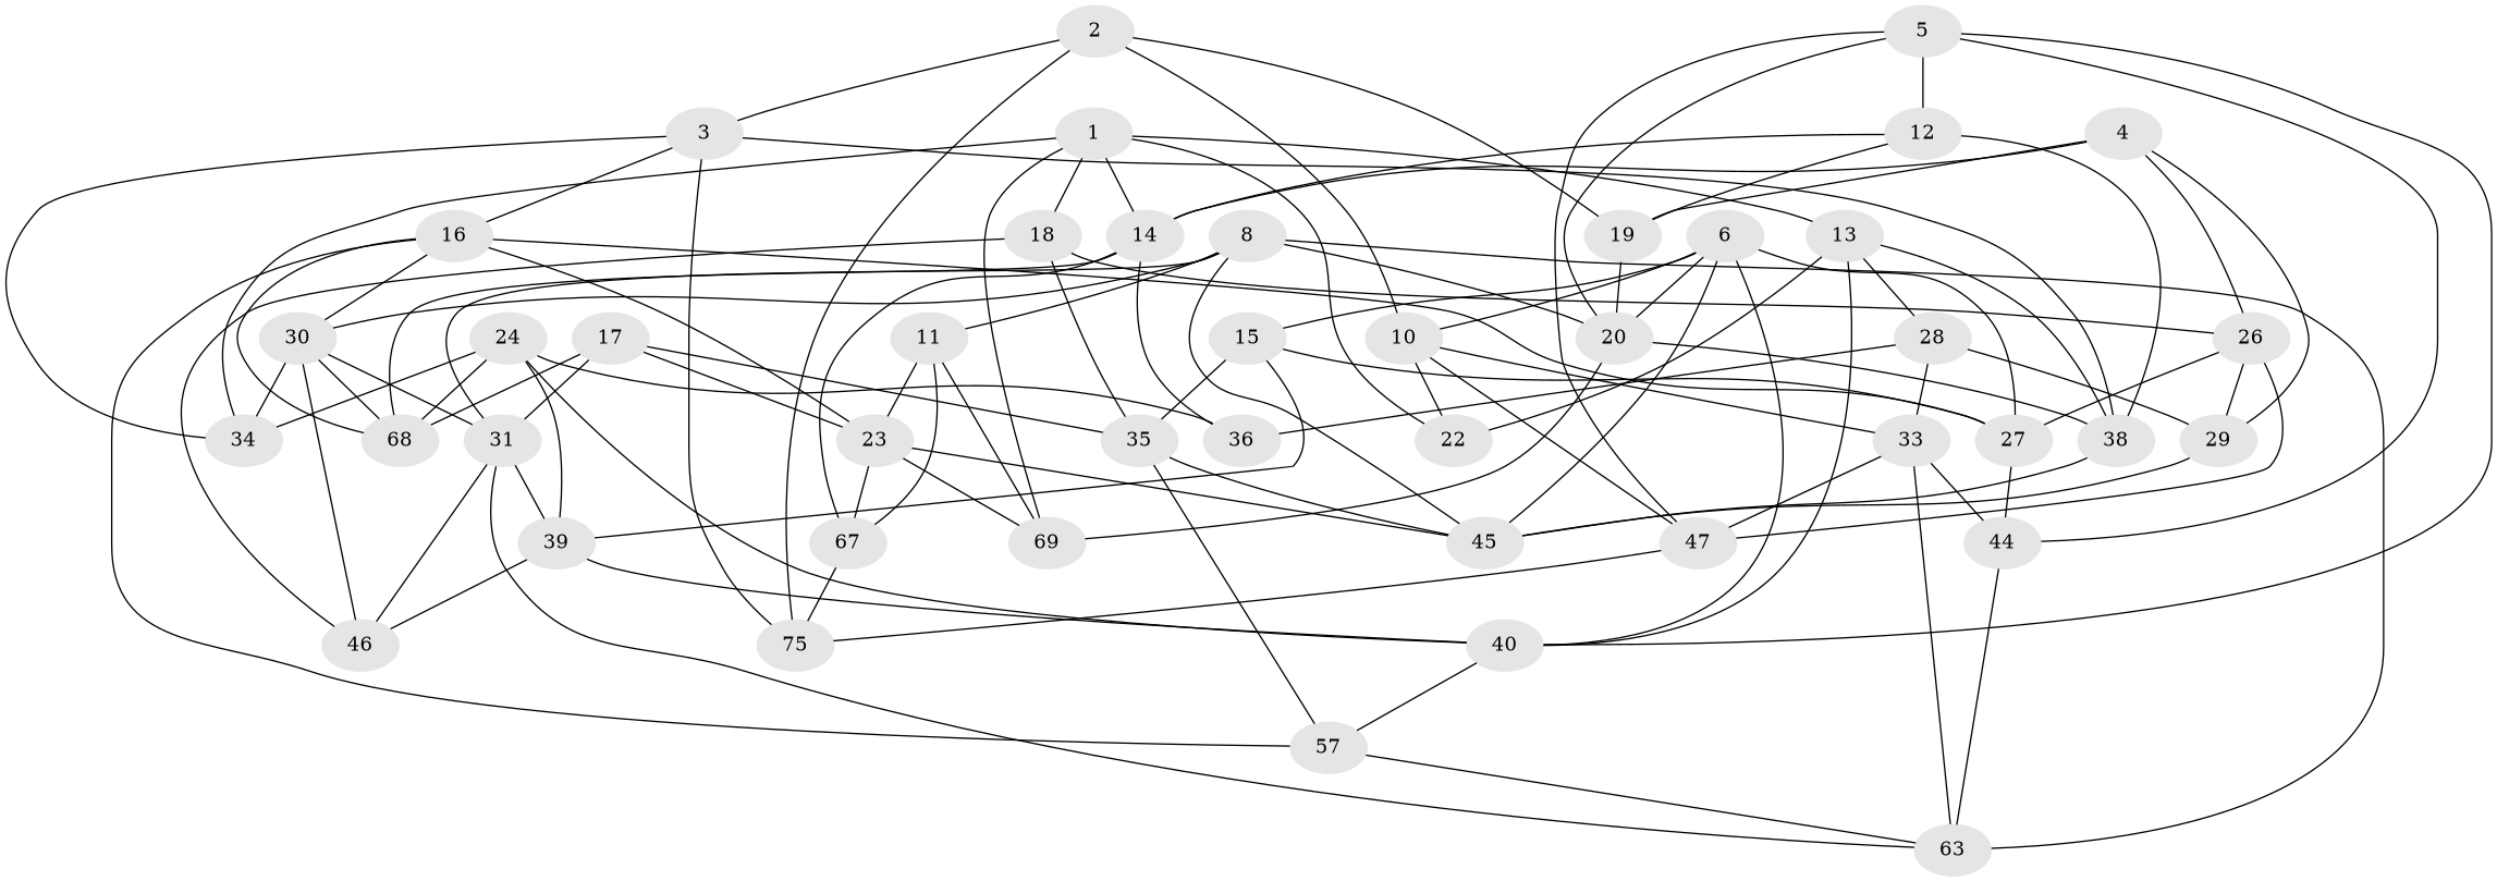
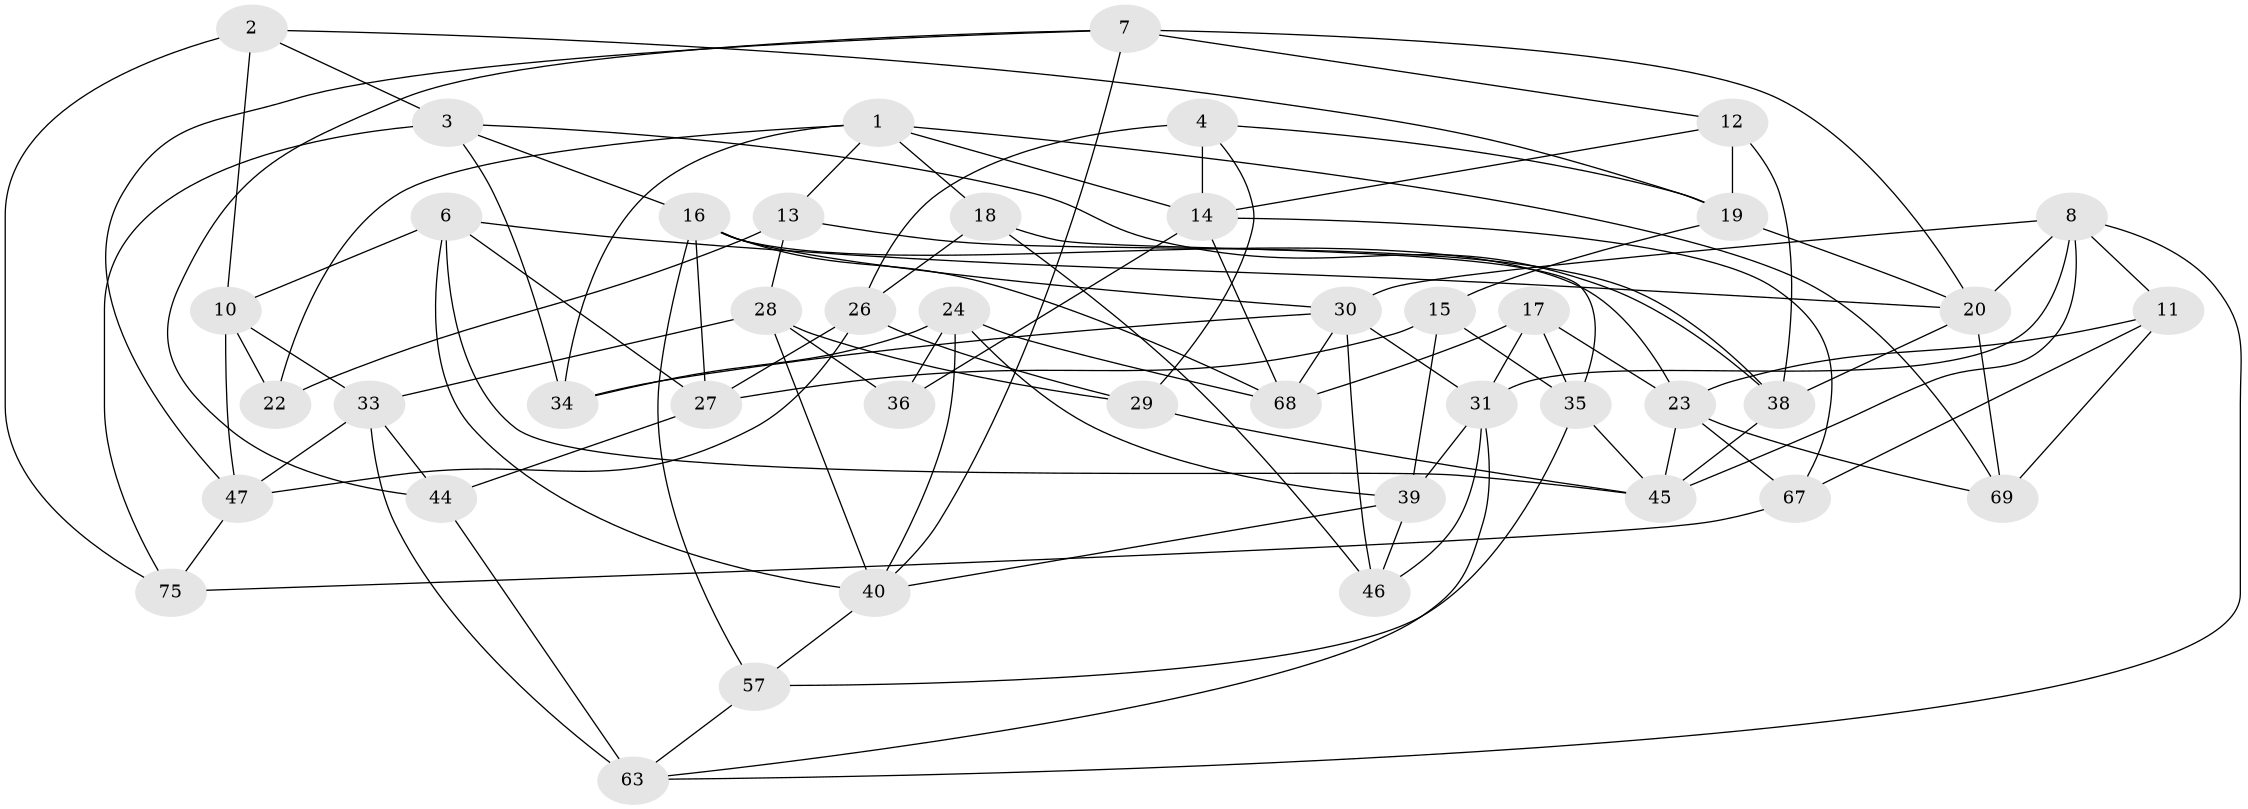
  graph {
    node [color=gray90 style=filled]
    1 [super="+58"]
    13 [super="+56"]
    18 [super="+66"]
    22
    34
    69
    14 [super="+60"]
    38 [super="+73"]
    40 [super="+41"]
    28
    17 [super="+65"]
    31 [super="+62"]
    23 [super="+37"]
    68 [super="+72"]
    35 [super="+49"]
    26 [super="+59"]
    46
    2 [super="+7"]
    3 [super="+70"]
    10 [super="+21"]
    19
    75
    16 [super="+25"]
    47 [super="+52"]
    33 [super="+61"]
    20 [super="+71"]
    27 [super="+32"]
    30 [super="+43"]
    57
    45 [super="+53"]
    4 [super="+9"]
    29
    67
    36
-   5 [super="+55"]
+   5 [super="+55" label=7]
    12 [super="+64"]
    44 [super="+51"]
    63 [super="+74"]
    6 [super="+54"]
    15
    39
    8 [super="+48"]
    11
    24 [super="+50"]
    1 -- 13
    1 -- 18
    1 -- 22
    1 -- 34
    1 -- 69
    1 -- 14
    13 -- 22 [weight=2]
    13 -- 38
-   13 -- 40
+   28 -- 40
    13 -- 28
    18 -- 35
    18 -- 26
    18 -- 46
    14 -- 68
    14 -- 67
    14 -- 36
    38 -- 45
    40 -- 57
    28 -- 33
    28 -- 29
    28 -- 36
    17 -- 31
    17 -- 23
    17 -- 68
    17 -- 35 [weight=2]
    31 -- 46
    31 -- 63
    31 -- 39
    23 -- 69
    23 -- 45
    23 -- 67
    35 -- 57
    35 -- 45
    26 -- 47
    26 -- 27
    26 -- 29
    2 -- 3 [weight=2]
    2 -- 10 [weight=2]
    2 -- 19
    2 -- 75
    3 -- 34
    3 -- 38
    3 -- 75
    3 -- 16
    10 -- 22
    10 -- 47
    10 -- 33
    19 -- 20
    16 -- 23
    16 -- 68
    16 -- 27
    16 -- 30
    16 -- 57
    47 -- 75
    33 -- 47 [weight=2]
    33 -- 44
    33 -- 63
    20 -- 69
    20 -- 38
    27 -- 44 [weight=2]
    30 -- 34
    30 -- 31
    30 -- 68
    30 -- 46
    57 -- 63
    4 -- 14 [weight=2]
    4 -- 26 [weight=2]
    4 -- 19
    4 -- 29
    29 -- 45
    67 -- 75
    5 -- 40
    5 -- 47
    5 -- 20
    5 -- 12
    5 -- 44
    12 -- 14
    12 -- 38 [weight=2]
    12 -- 19
    44 -- 63 [weight=2]
    6 -- 40
    6 -- 10
    6 -- 20
    6 -- 27
    6 -- 45
-   6 -- 15
+   19 -- 15
    15 -- 35
    15 -- 27
    15 -- 39
    39 -- 40
    39 -- 46
    8 -- 31
    8 -- 20
    8 -- 30
    8 -- 45
    8 -- 63
    8 -- 11
    11 -- 69
    11 -- 23
    11 -- 67
    24 -- 34
    24 -- 40
    24 -- 68 [weight=2]
    24 -- 36
    24 -- 39
  }
